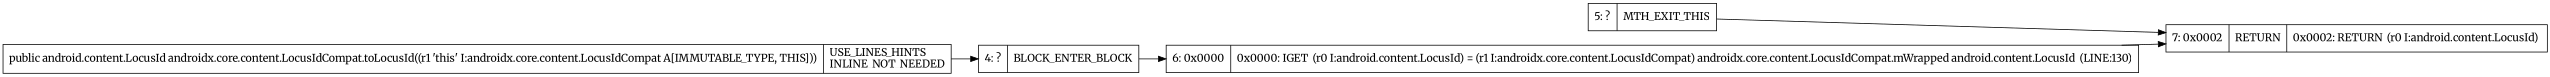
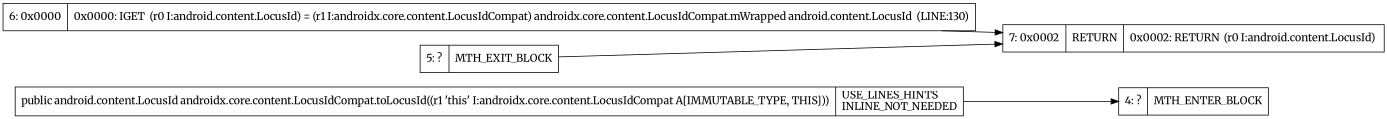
  digraph {
    fontname=Merriweather
    rankdir=LR
    node [fontname=Merriweather shape=record]
    edge [fontname=Merriweather]
-   n1 [label="{4\:\ ?|BLOCK_ENTER_BLOCK\l}"]
+   n1 [label="{4\:\ ?|MTH_ENTER_BLOCK\l}"]
    n2 [label="{6\:\ 0x0000|0x0000: IGET  (r0 I:android.content.LocusId) = (r1 I:androidx.core.content.LocusIdCompat) androidx.core.content.LocusIdCompat.mWrapped android.content.LocusId  (LINE:130)\l}"]
    n3 [label="{7\:\ 0x0002|RETURN\l|0x0002: RETURN  (r0 I:android.content.LocusId) \l}"]
-   n4 [label="{5\:\ ?|MTH_EXIT_THIS\l}"]
+   n4 [label="{5\:\ ?|MTH_EXIT_BLOCK\l}"]
    n5 [label="{public android.content.LocusId androidx.core.content.LocusIdCompat.toLocusId((r1 'this' I:androidx.core.content.LocusIdCompat A[IMMUTABLE_TYPE, THIS]))  | USE_LINES_HINTS\lINLINE_NOT_NEEDED\l}"]
-   n1 -> n2
    n2 -> n3
    n4 -> n3
    n5 -> n1
  }
